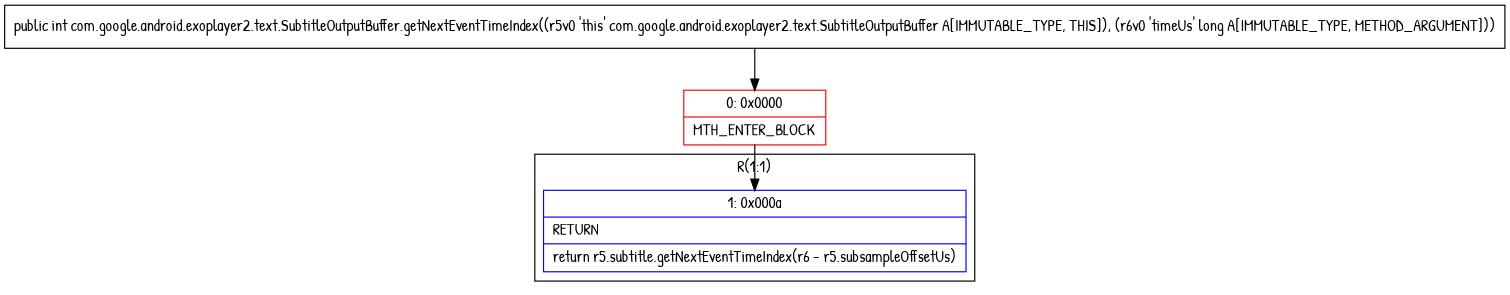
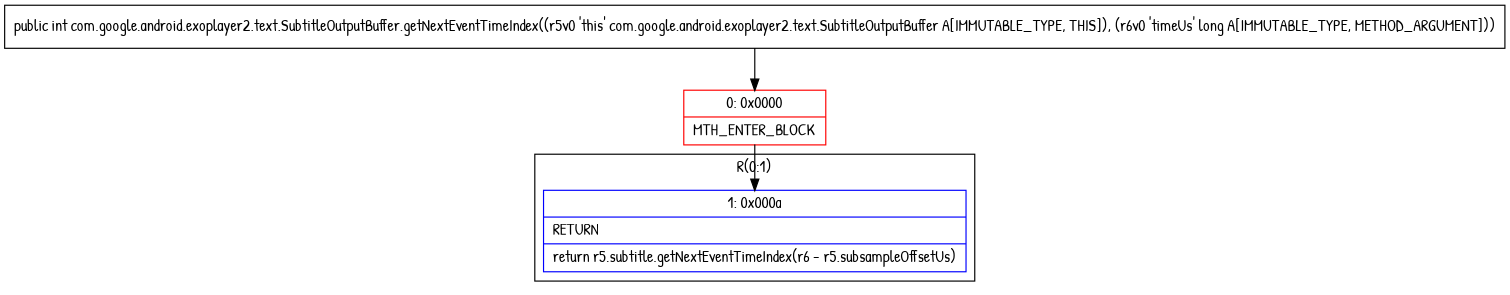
  digraph {
    fontname="Patrick Hand"
    node [shape=record fontname="Patrick Hand"]
    edge [fontname="Patrick Hand"]
    n1 [color=blue label="{1\:\ 0x000a|RETURN\l|return r5.subtitle.getNextEventTimeIndex(r6 \- r5.subsampleOffsetUs)\l}"]
    n2 [color=red label="{0\:\ 0x0000|MTH_ENTER_BLOCK\l}"]
    n3 [label="{public int com.google.android.exoplayer2.text.SubtitleOutputBuffer.getNextEventTimeIndex((r5v0 'this' com.google.android.exoplayer2.text.SubtitleOutputBuffer A[IMMUTABLE_TYPE, THIS]), (r6v0 'timeUs' long A[IMMUTABLE_TYPE, METHOD_ARGUMENT])) }"]
    subgraph cluster_1 {
-     label="R(1:1)"
+     label="R(0:1)"
      n1
    }
    n2 -> n1
    n3 -> n2
  }
